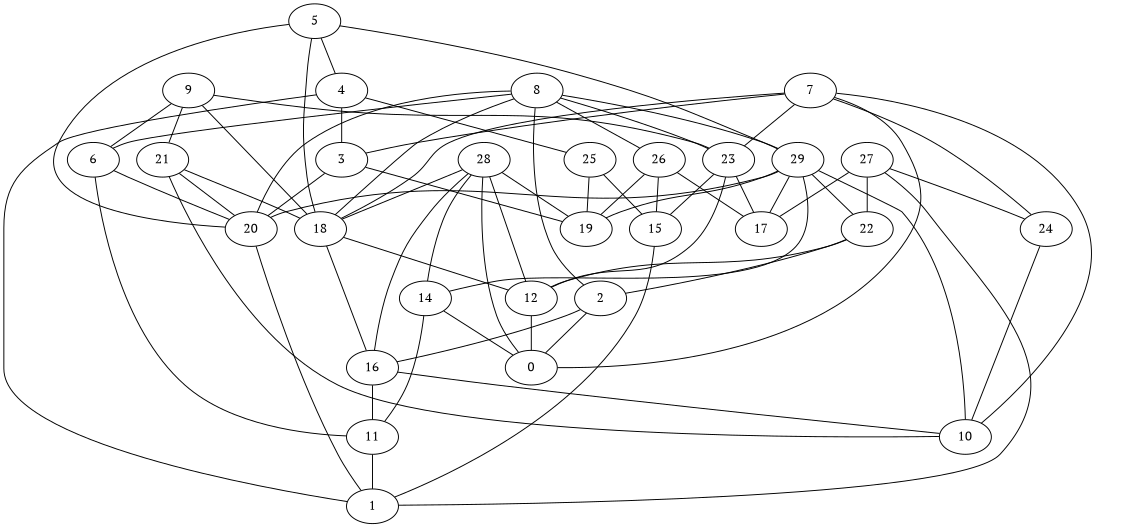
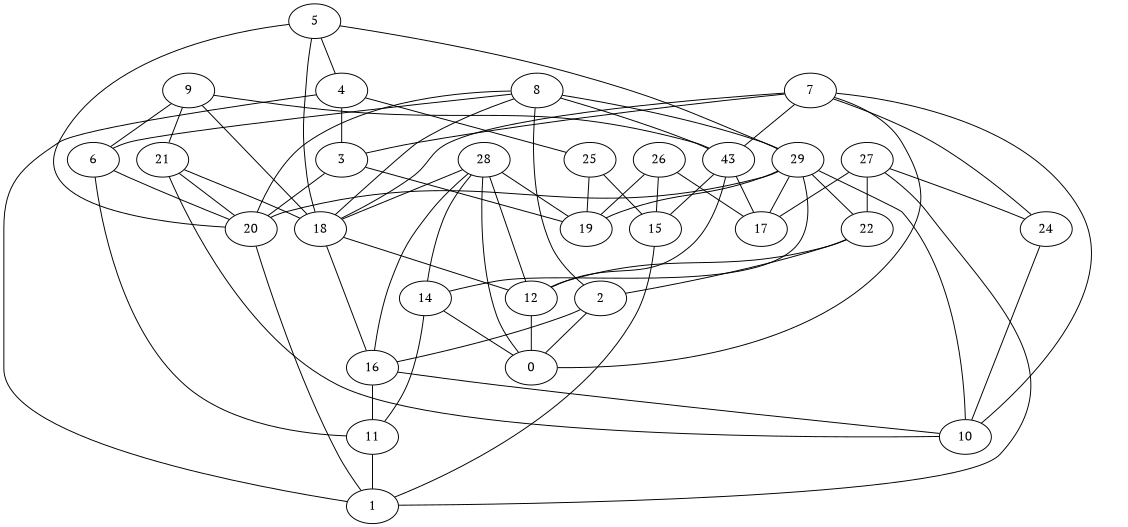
  digraph {
    fontname="PT Serif"
    node [fontname="PT Serif"]
    edge [color=black dir=none fontname="PT Serif"]
    5
    4
    20
    19
    18
    29
    1
    3
    25
    26
    17
    15
    14
    0
    10
    11
    12
    16
    22
    2
    6
    9
    21
-   23
+   23 [label=43]
    28
    27
    24
    7
    8
    subgraph sub_1 {
      5
      4
      20
      19
      18
      29
      1
      3
      25
      26
      17
      15
      14
      0
      10
      11
      12
      16
      22
      2
      6
      9
      21
      23
      28
      27
      24
      7
      8
    }
    5 -> 4
    5 -> 20
    5 -> 18
    5 -> 29
    4 -> 1
    4 -> 3
    4 -> 25
    20 -> 1
    18 -> 12
    18 -> 16
    29 -> 20
    29 -> 19
    29 -> 17
    29 -> 14
    29 -> 10
    29 -> 22
    3 -> 20
    3 -> 19
    25 -> 19
    25 -> 15
    26 -> 19
    26 -> 17
    26 -> 15
    15 -> 1
    14 -> 0
    14 -> 11
    11 -> 1
    12 -> 0
    16 -> 10
    16 -> 11
    22 -> 12
    22 -> 2
    2 -> 0
    2 -> 16
    6 -> 20
    6 -> 11
    9 -> 18
    9 -> 6
    9 -> 21
    9 -> 23
    21 -> 20
    21 -> 18
    21 -> 10
    23 -> 17
    23 -> 15
    23 -> 12
    28 -> 19
    28 -> 18
    28 -> 14
    28 -> 0
    28 -> 12
    28 -> 16
    27 -> 1
    27 -> 17
    27 -> 22
    27 -> 24
    24 -> 10
    7 -> 18
    7 -> 3
    7 -> 0
    7 -> 10
    7 -> 23
    7 -> 24
    8 -> 20
    8 -> 18
    8 -> 29
-   8 -> 26
    8 -> 2
    8 -> 6
    8 -> 23
  }
